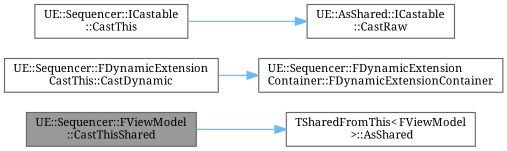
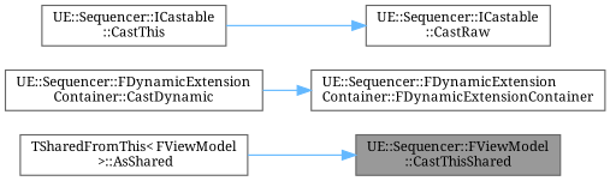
  digraph {
    fontname="Noto Serif"
    rankdir=LR
    node [color=grey40 fillcolor=white fontname="Noto Serif" fontsize=10 shape=box style=filled]
    edge [color=steelblue1 fontname="Noto Serif" fontsize=10 labelfontname=Helvetica labelfontsize=10 style=solid]
    n1 [color=gray40 fillcolor=grey60 fontcolor=black height=0.2 label="UE::Sequencer::FViewModel\l::CastThisShared" width=0.4]
    n2 [height=0.2 label="TSharedFromThis\< FViewModel\l \>::AsShared" width=0.4]
-   n3 [height=0.2 label="UE::Sequencer::FDynamicExtension\lCastThis::CastDynamic" width=0.4]
+   n3 [height=0.2 label="UE::Sequencer::FDynamicExtension\lContainer::CastDynamic" width=0.4]
    n4 [height=0.2 label="UE::Sequencer::FDynamicExtension\lContainer::FDynamicExtensionContainer" width=0.4]
    n5 [height=0.2 label="UE::Sequencer::ICastable\l::CastThis" width=0.4]
-   n6 [height=0.2 label="UE::AsShared::ICastable\l::CastRaw" width=0.4]
-   n1 -> n2
+   n6 [height=0.2 label="UE::Sequencer::ICastable\l::CastRaw" width=0.4]
+   n2 -> n1
    n3 -> n4
    n5 -> n6
  }
